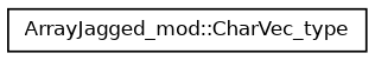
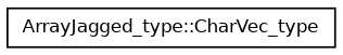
  digraph {
    rankdir=LR
-   n1 [color=black fillcolor=white fontname=Helvetica fontsize=10 height=0.2 label="ArrayJagged_mod::CharVec_type" shape=record style=filled width=0.4]
+   n1 [color=black fillcolor=white fontname=Helvetica fontsize=10 height=0.2 label="ArrayJagged_type::CharVec_type" shape=record style=filled width=0.4]
  }
